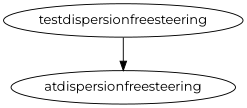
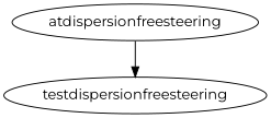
  digraph {
    fontname=Montserrat
    node [fontname=Montserrat]
    testdispersionfreesteering
    atdispersionfreesteering
-   testdispersionfreesteering -> atdispersionfreesteering [fontname=Montserrat]
+   atdispersionfreesteering -> testdispersionfreesteering [fontname=Montserrat]
  }
